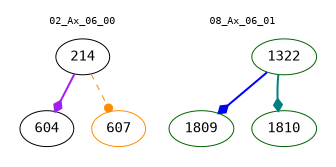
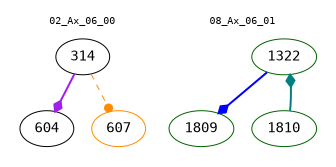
  digraph {
    fontname="DejaVu Sans Mono"
    node [color=darkgreen fontname="DejaVu Sans Mono"]
    edge [arrowhead=diamond fontname="DejaVu Sans Mono" style=bold]
-   n1 [color=black label=214]
+   n1 [color=black label=314]
    n2 [color=black label=604]
    n3 [color=darkorange label=607]
    n4 [label=1322]
    n5 [label=1809]
    n6 [label=1810]
    subgraph cluster_1 {
      color=white
      fontsize=10
      label="02_Ax_06_00"
      n1
      n2
      n3
    }
    subgraph cluster_2 {
      color=white
      fontsize=10
      label="08_Ax_06_01"
      n4
      n5
      n6
    }
    n1 -> n2 [color=purple]
    n1 -> n3 [arrowhead=dot color=darkorange style=dashed]
    n4 -> n5 [color=blue]
-   n4 -> n6 [color=teal]
+   n6 -> n4 [color=teal]
  }
